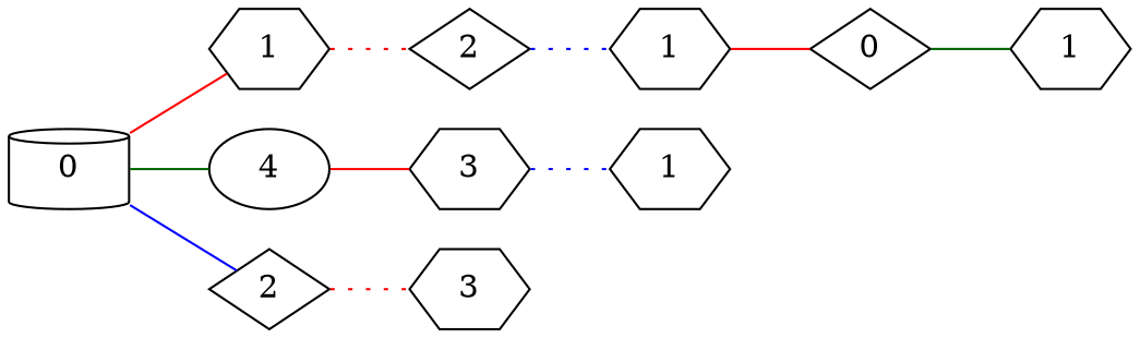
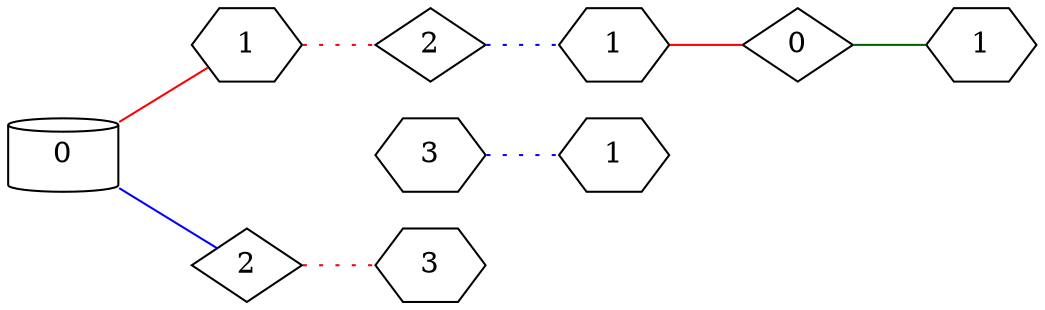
  graph {
    rankdir=LR
    node [shape=hexagon]
    edge [color=red]
    n1 [label=0 shape=cylinder]
    n2 [label=1]
-   n3 [label=4 shape=ellipse]
    n4 [label=2 shape=diamond]
    n5 [label=2 shape=diamond]
    n6 [label=1]
    n7 [label=0 shape=diamond]
    n8 [label=1]
    n9 [label=3]
    n10 [label=1]
    n11 [label=3]
    n1 -- n2
-   n1 -- n3 [color=darkgreen]
    n1 -- n4 [color=blue]
    n2 -- n5 [style=dotted]
-   n3 -- n9
    n4 -- n11 [style=dotted]
    n5 -- n6 [style=dotted color=blue]
    n6 -- n7
    n7 -- n8 [color=darkgreen]
    n9 -- n10 [style=dotted color=blue]
  }
